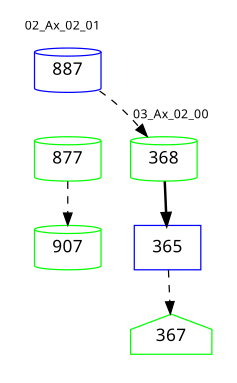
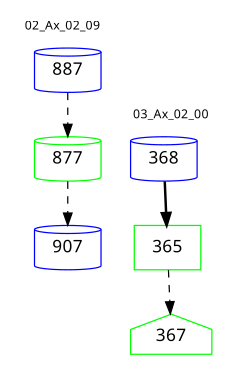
  digraph {
    fontname="Noto Sans"
    node [color=blue fontname="Noto Sans" shape=cylinder]
    edge [color=black fontname="Noto Sans" style=dashed]
-   n1 [color=green label=368]
-   n2 [label=365 shape=box]
+   n1 [label=368]
+   n2 [color=green label=365 shape=box]
    n3 [color=green label=367 shape=house]
    n4 [label=887]
    n5 [color=green label=877]
-   n6 [color=green label=907]
+   n6 [label=907]
    subgraph cluster_1 {
      color=white
      fontsize=10
      label="03_Ax_02_00"
      n1
      n2
      n3
    }
    subgraph cluster_2 {
      color=white
      fontsize=10
-     label="02_Ax_02_01"
+     label="02_Ax_02_09"
      n4
      n5
      n6
    }
    n1 -> n2 [style=bold]
    n2 -> n3
-   n4 -> n1
+   n4 -> n5
    n5 -> n6
  }
